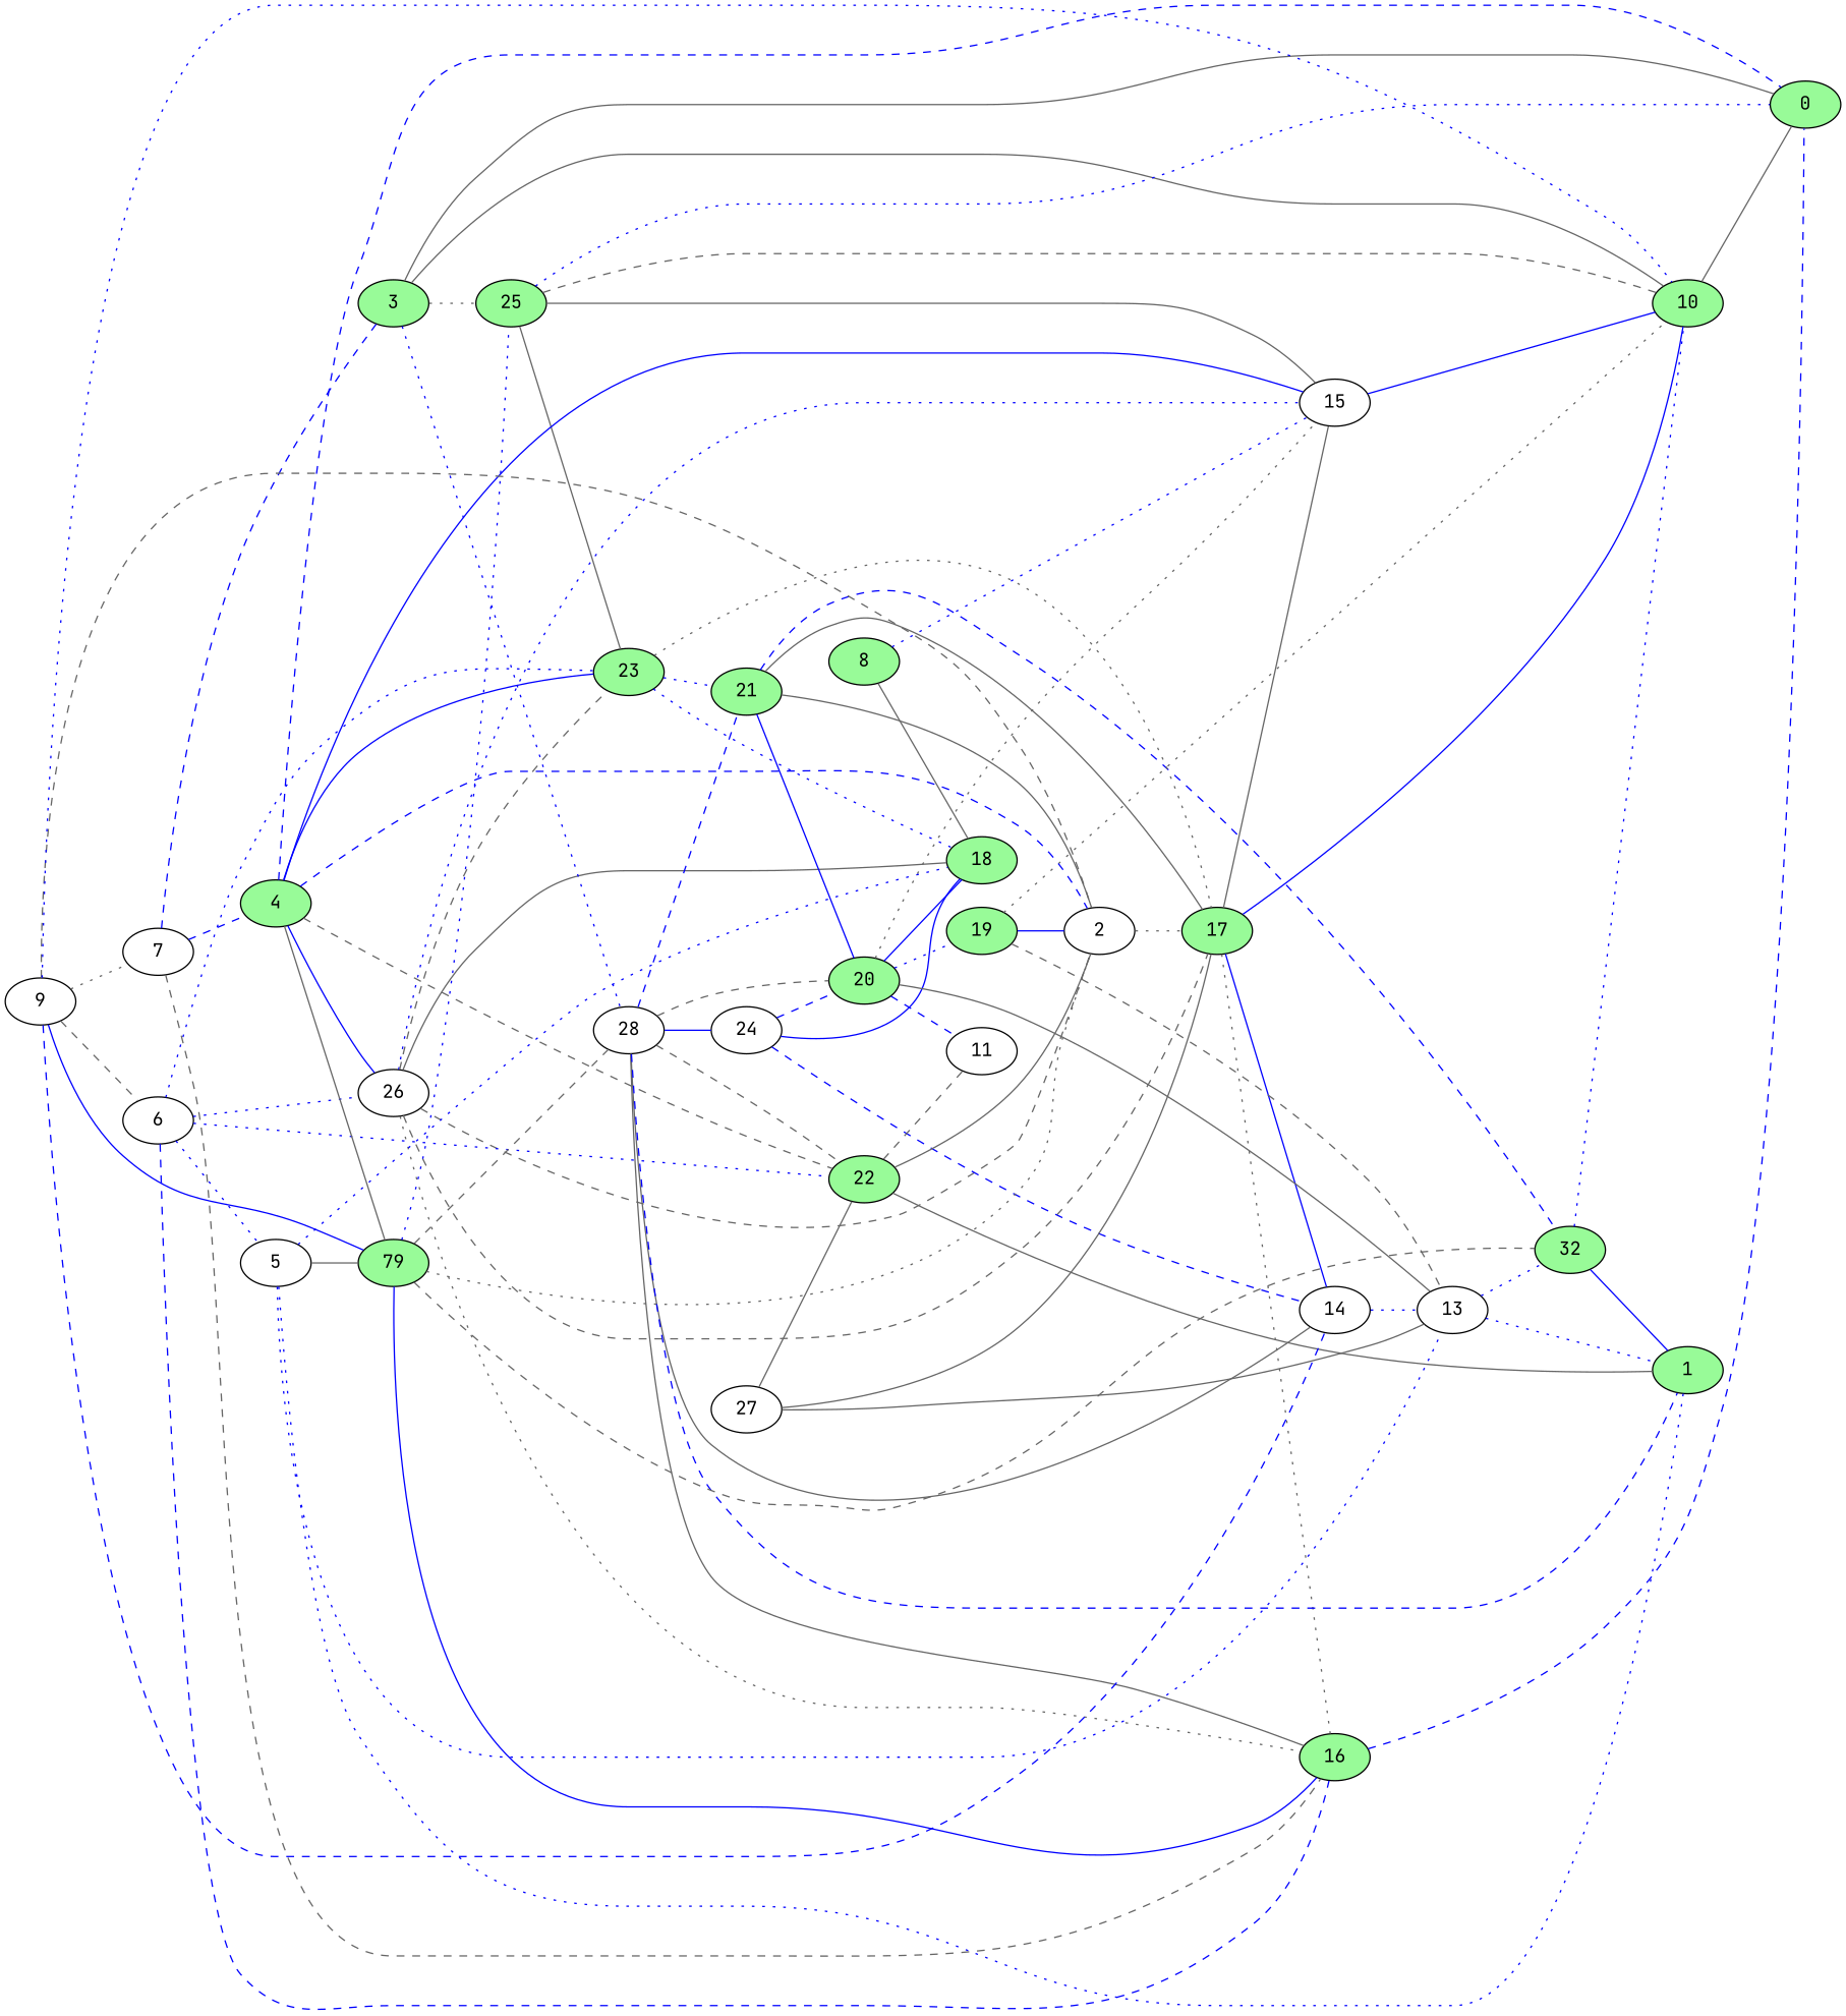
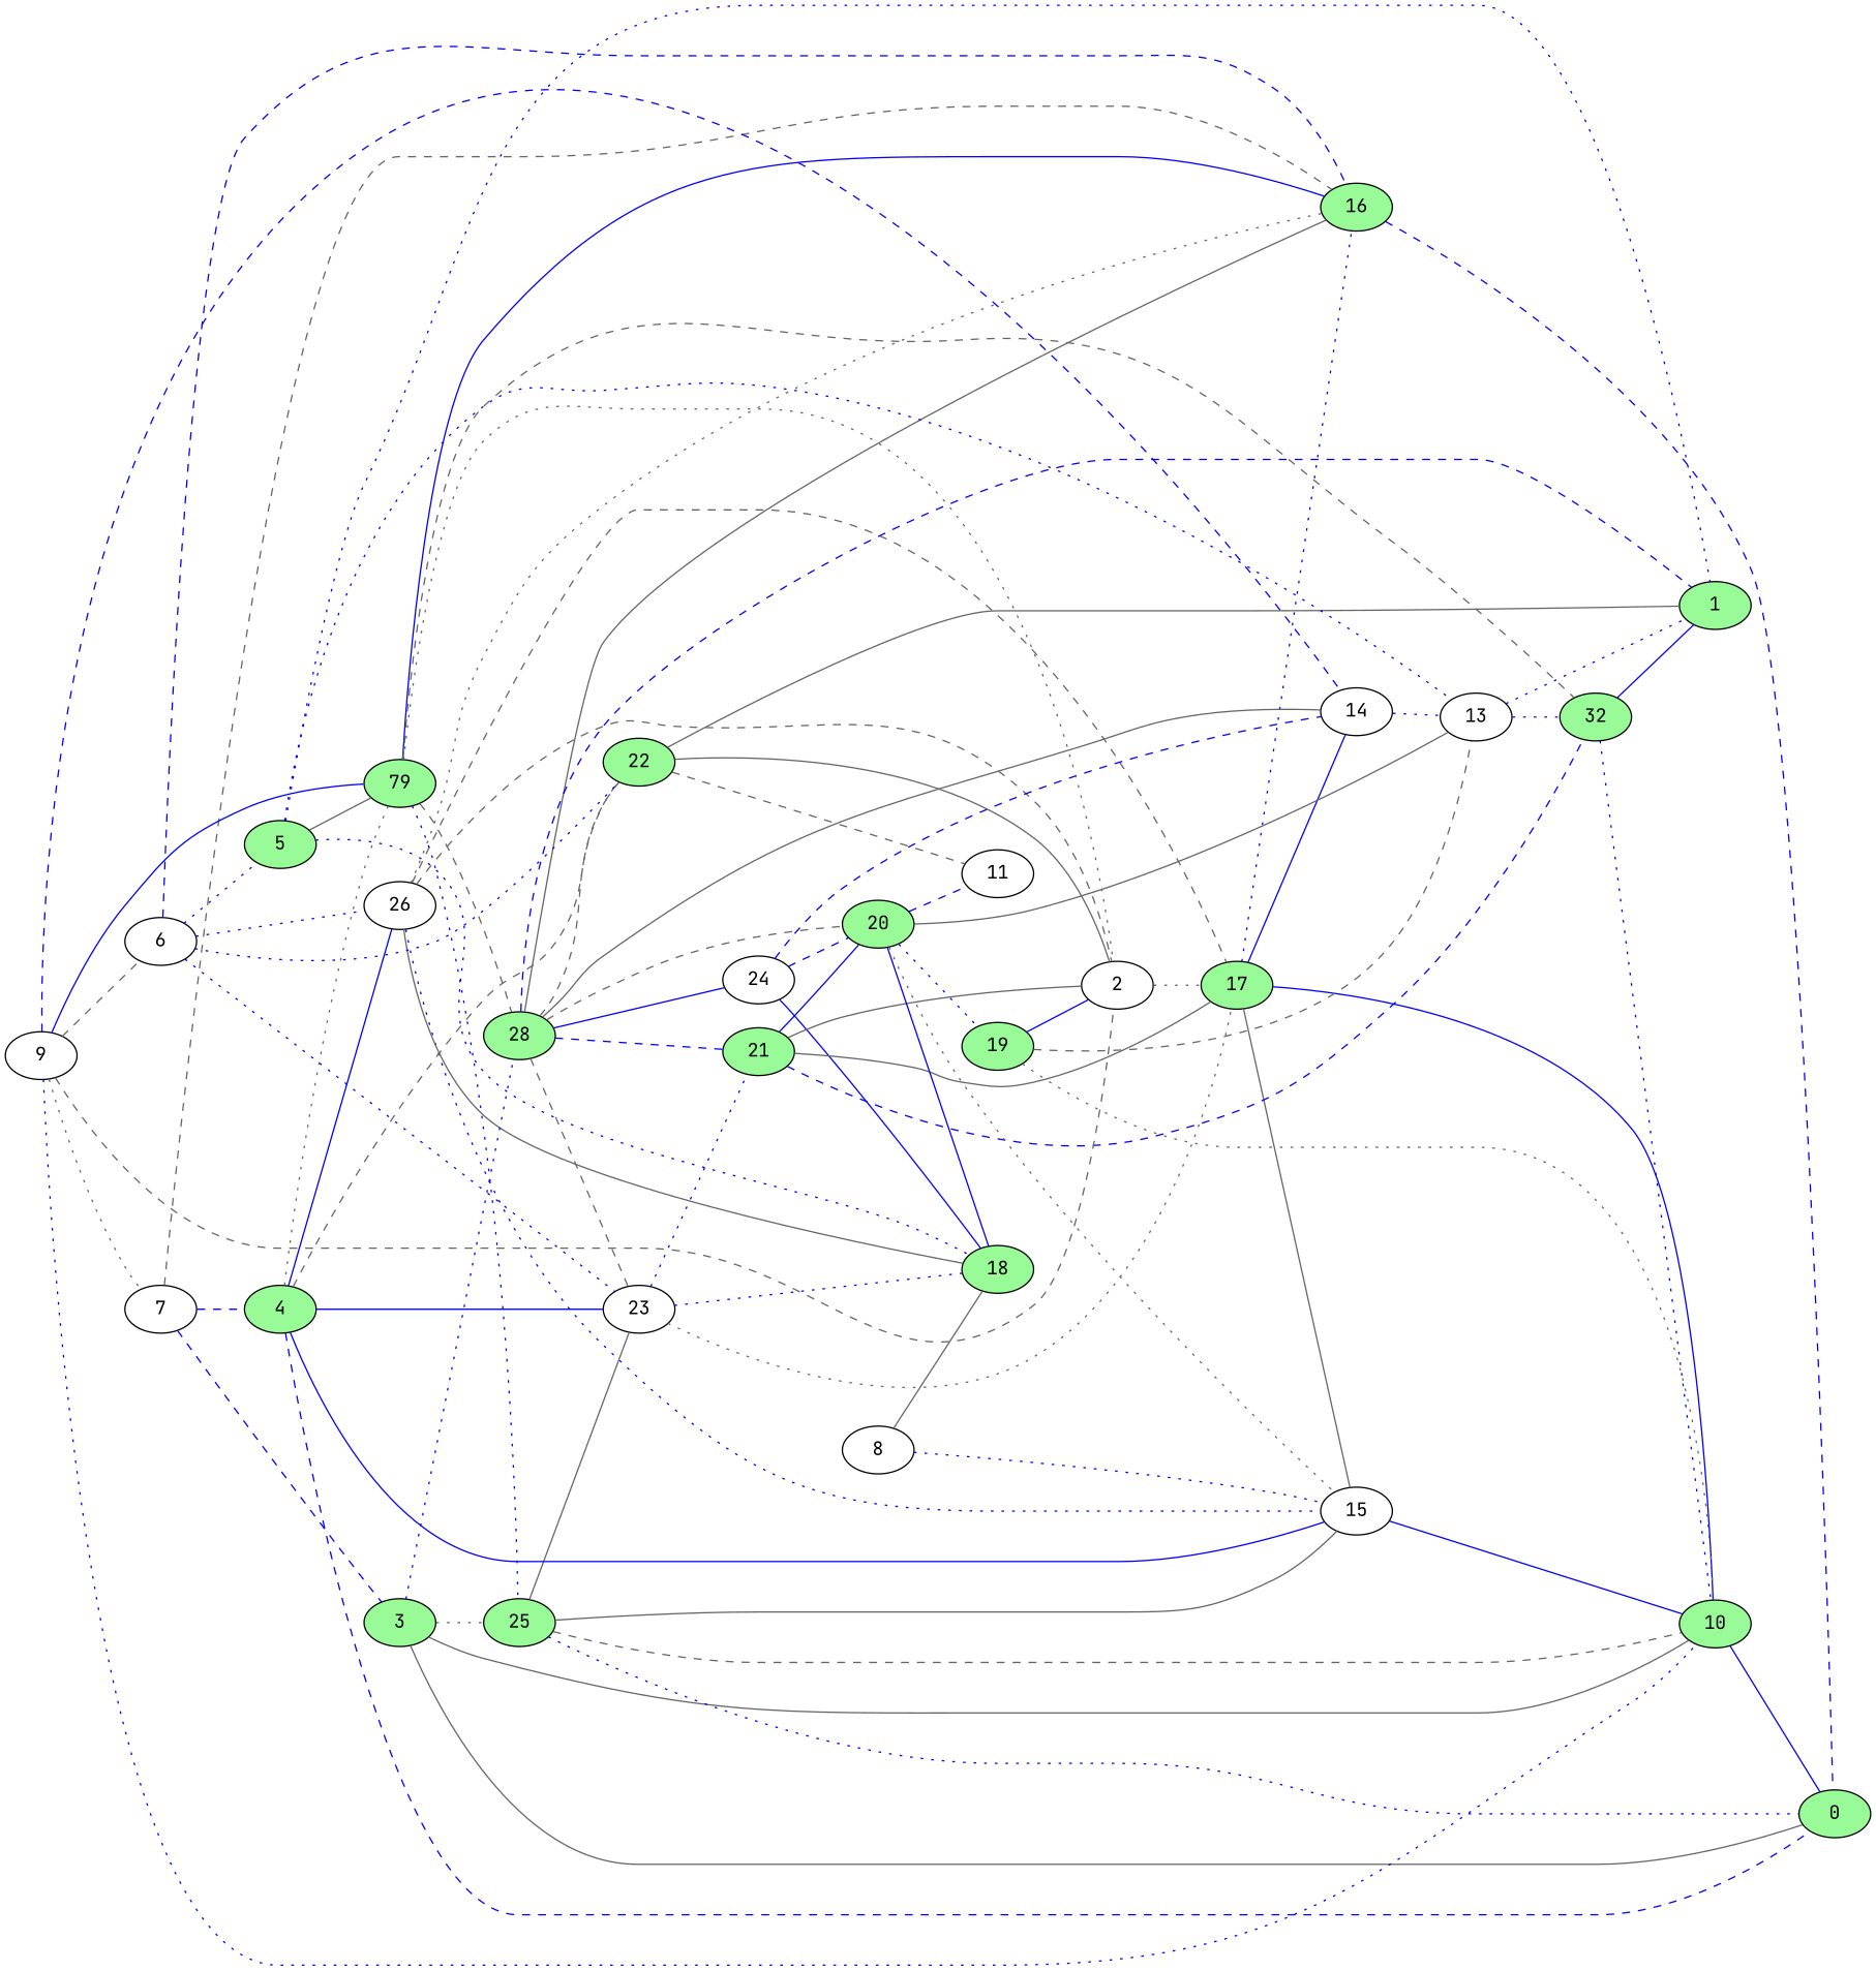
  digraph {
    fontname="JetBrains Mono"
    rankdir=LR
    node [fillcolor=palegreen fontname="JetBrains Mono" style=filled]
    edge [color=blue dir=none fontname="JetBrains Mono" style=solid]
    26 [fillcolor=white]
    2 [fillcolor=white]
    16
    17
    15 [fillcolor=white]
    18
-   28 [fillcolor=white]
+   28
    14 [fillcolor=white]
    1
    24 [fillcolor=white]
    21
    22
    20
-   23
+   23 [fillcolor=white]
    13 [fillcolor=white]
    0
    n17 [label=32]
    19
    10
    6 [fillcolor=white]
-   5 [fillcolor=white]
+   5
    11 [fillcolor=white]
    3
    25
    7 [fillcolor=white]
    4
-   27 [fillcolor=white]
    n28 [label=79]
    9 [fillcolor=white]
-   8
+   8 [fillcolor=white]
    subgraph sub_1 {
      26
      2
      16
      17
      15
      18
      28
      14
      1
      24
      21
      22
      20
      23
      13
      0
      n17
      19
      10
      6
      5
      11
      3
      25
      7
      4
-     27
      n28
      9
      8
    }
    26 -> 2 [color=gray40 style=dashed]
    26 -> 16 [color=gray40 style=dotted]
    26 -> 17 [color=gray40 style=dashed]
    26 -> 15 [style=dotted]
    26 -> 18 [color=gray40]
    2 -> 17 [color=gray40 style=dotted]
    16 -> 0 [style=dashed]
-   17 -> 16 [color=gray40 style=dotted]
+   17 -> 16 [style=dotted]
    17 -> 15 [color=gray40]
    17 -> 14
    17 -> 10
    15 -> 10
    28 -> 16 [color=gray40]
    28 -> 14 [color=gray40]
    28 -> 1 [style=dashed]
    28 -> 24
    28 -> 21 [style=dashed]
    28 -> 22 [color=gray40 style=dashed]
    28 -> 20 [color=gray40 style=dashed]
-   26 -> 23 [color=gray40 style=dashed]
+   28 -> 23 [color=gray40 style=dashed]
    14 -> 13 [style=dotted]
    24 -> 18
    24 -> 14 [style=dashed]
    24 -> 20 [style=dashed]
    21 -> 2 [color=gray40]
    21 -> 17 [color=gray40]
    21 -> 20
    21 -> n17 [style=dashed]
    22 -> 2 [color=gray40]
    22 -> 1 [color=gray40]
    22 -> 11 [color=gray40 style=dashed]
    20 -> 15 [color=gray40 style=dotted]
    20 -> 18
    20 -> 13 [color=gray40]
    20 -> 19 [style=dotted]
    20 -> 11 [style=dashed]
    23 -> 17 [color=gray40 style=dotted]
    23 -> 18 [style=dotted]
    23 -> 21 [style=dotted]
    13 -> 1 [style=dotted]
    13 -> n17 [style=dotted]
    n17 -> 1
    n17 -> 10 [style=dotted]
    19 -> 2
    19 -> 13 [color=gray40 style=dashed]
    19 -> 10 [color=gray40 style=dotted]
-   10 -> 0 [color=gray40]
+   10 -> 0
    6 -> 26 [style=dotted]
    6 -> 16 [style=dashed]
    6 -> 22 [style=dotted]
    6 -> 23 [style=dotted]
    6 -> 5 [style=dotted]
    5 -> 18 [style=dotted]
    5 -> 1 [style=dotted]
    5 -> 13 [style=dotted]
    5 -> n28 [color=gray40]
    3 -> 28 [style=dotted]
    3 -> 0 [color=gray40]
    3 -> 10 [color=gray40]
    3 -> 25 [color=gray40 style=dotted]
    25 -> 15 [color=gray40]
    25 -> 23 [color=gray40]
    25 -> 0 [style=dotted]
    25 -> 10 [color=gray40 style=dashed]
    7 -> 16 [color=gray40 style=dashed]
    7 -> 3 [style=dashed]
    7 -> 4 [style=dashed]
    4 -> 26
-   4 -> 2 [style=dashed]
    4 -> 15
    4 -> 22 [color=gray40 style=dashed]
    4 -> 23
    4 -> 0 [style=dashed]
-   4 -> n28 [color=gray40]
-   27 -> 17 [color=gray40]
-   27 -> 22 [color=gray40]
-   27 -> 13 [color=gray40]
+   4 -> n28 [color=gray40 style=dotted]
    n28 -> 2 [color=gray40 style=dotted]
    n28 -> 16
    n28 -> 28 [color=gray40 style=dashed]
    n28 -> n17 [color=gray40 style=dashed]
    n28 -> 25 [style=dotted]
    9 -> 2 [color=gray40 style=dashed]
    9 -> 14 [style=dashed]
    9 -> 10 [style=dotted]
    9 -> 6 [color=gray40 style=dashed]
    9 -> 7 [color=gray40 style=dotted]
    9 -> n28
    8 -> 15 [style=dotted]
    8 -> 18 [color=gray40]
  }
